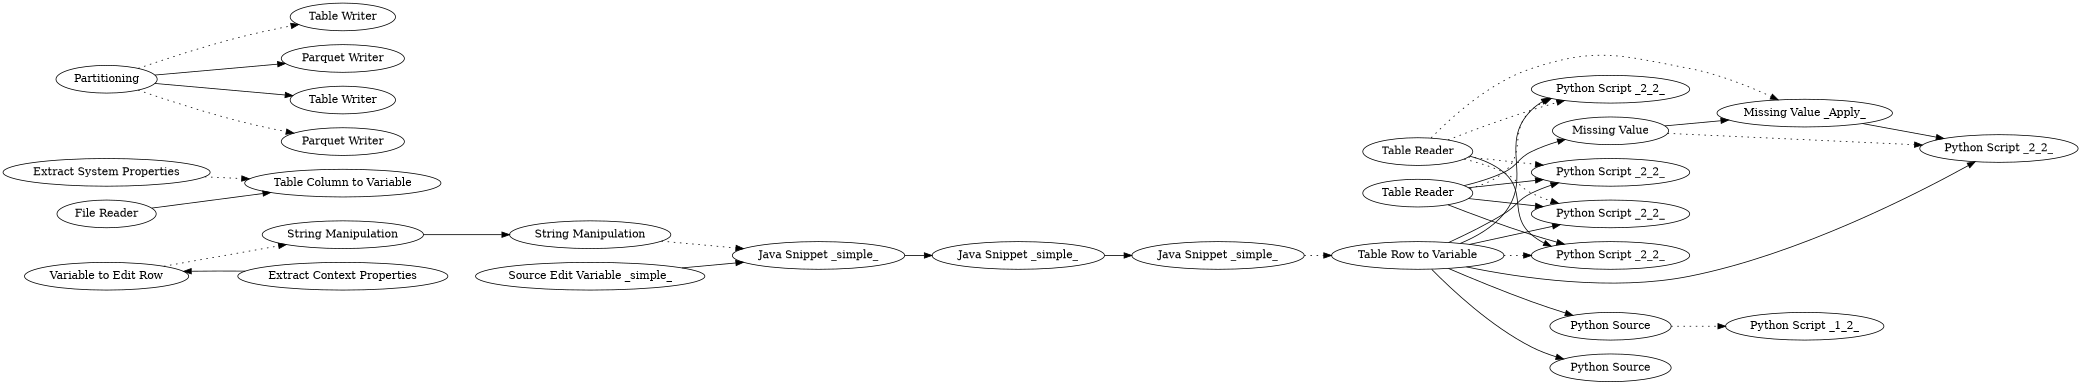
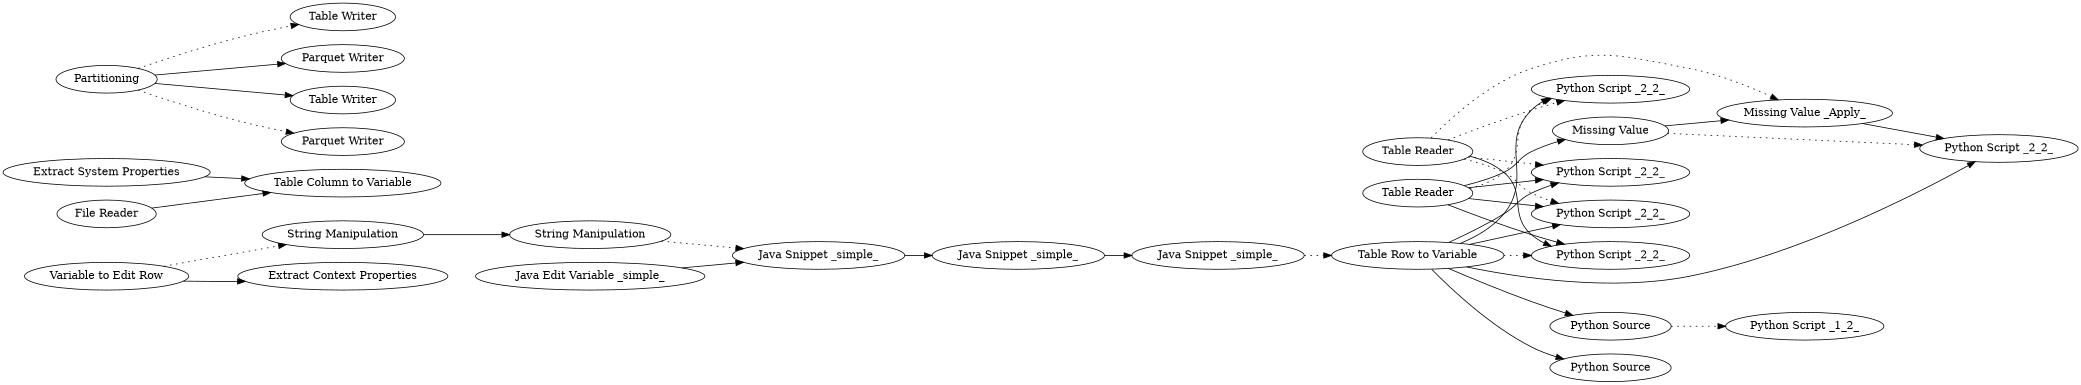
  digraph {
    rankdir=LR
    edge [style=solid]
    n1 [label="Table Row to Variable"]
    n2 [label="Python Script _2_2_"]
    n3 [label="Python Script _2_2_"]
    n4 [label="Python Script _2_2_"]
    n5 [label="Python Script _2_2_"]
    n6 [label="Python Script _2_2_"]
    n7 [label="Python Source"]
    n8 [label="Python Source"]
    n9 [label="Python Script _1_2_"]
    n10 [label="Extract Context Properties"]
    n11 [label="Variable to Edit Row"]
    n12 [label="String Manipulation"]
    n13 [label="String Manipulation"]
    n14 [label="Extract System Properties"]
    n15 [label="Table Column to Variable"]
    n16 [label="Table Reader"]
    n17 [label="Missing Value _Apply_"]
    n18 [label="Table Reader"]
    n19 [label="Missing Value"]
    n20 [label="Java Snippet _simple_"]
    n21 [label="Java Snippet _simple_"]
    n22 [label=Partitioning]
    n23 [label="Table Writer"]
    n24 [label="Parquet Writer"]
    n25 [label="Table Writer"]
    n26 [label="Parquet Writer"]
-   n27 [label="Source Edit Variable _simple_"]
+   n27 [label="Java Edit Variable _simple_"]
    n28 [label="Java Snippet _simple_"]
    n29 [label="File Reader"]
    n1 -> n2 [style=dotted]
    n1 -> n3
    n1 -> n4
    n1 -> n5
    n1 -> n6
    n1 -> n7
    n1 -> n8
    n8 -> n9 [style=dotted]
-   n10 -> n11
+   n11 -> n10
    n11 -> n12 [style=dotted]
    n12 -> n13
    n13 -> n28 [style=dotted]
-   n14 -> n15 [style=dotted]
+   n14 -> n15
    n16 -> n2
    n16 -> n3 [style=dotted]
    n16 -> n5 [style=dotted]
    n16 -> n6 [style=dotted]
    n16 -> n17 [style=dotted]
    n17 -> n4
    n18 -> n2
    n18 -> n3 [style=dotted]
    n18 -> n5
    n18 -> n6
    n18 -> n19
    n19 -> n4 [style=dotted]
    n19 -> n17
    n20 -> n1 [style=dotted]
    n21 -> n20
    n22 -> n23 [style=dotted]
    n22 -> n24
    n22 -> n25
    n22 -> n26 [style=dotted]
    n27 -> n28
    n28 -> n21
    n29 -> n15
  }
